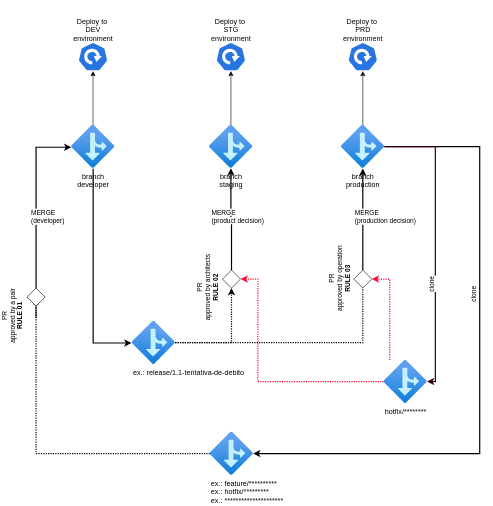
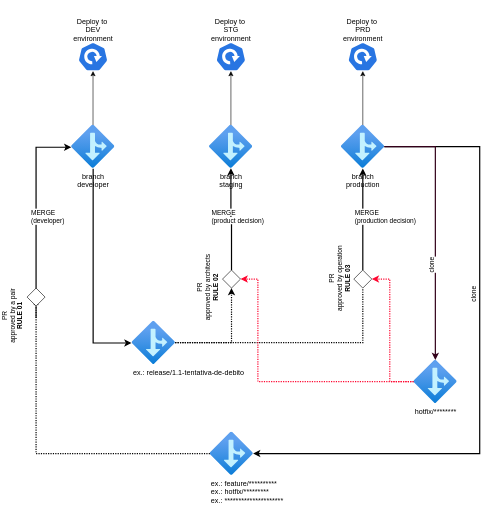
  <mxCell id="0" />
  <mxCell id="1" parent="0" />
  <mxCell id="2" value="" style="group" vertex="1" connectable="0" parent="1"><mxGeometry x="85" y="20" width="540" height="260" as="geometry" /></mxCell>
  <mxCell id="3" value="branch&lt;br&gt;staging" style="aspect=fixed;html=1;points=[];align=center;image;fontSize=12;image=img/lib/azure2/general/Branch.svg;" vertex="1" parent="2"><mxGeometry x="239" y="188" width="72" height="72" as="geometry" /></mxCell>
  <mxCell id="4" value="branch&lt;br&gt;developer" style="aspect=fixed;html=1;points=[];align=center;image;fontSize=12;image=img/lib/azure2/general/Branch.svg;verticalAlign=top;" vertex="1" parent="2"><mxGeometry x="9" y="188" width="72" height="72" as="geometry" /></mxCell>
  <mxCell id="5" value="branch&lt;br&gt;production" style="aspect=fixed;html=1;points=[];align=center;image;fontSize=12;image=img/lib/azure2/general/Branch.svg;" vertex="1" parent="2"><mxGeometry x="459" y="188" width="72" height="72" as="geometry" /></mxCell>
  <mxCell id="6" value="" style="sketch=0;html=1;dashed=0;whitespace=wrap;fillColor=#2875E2;strokeColor=#ffffff;points=[[0.005,0.63,0],[0.1,0.2,0],[0.9,0.2,0],[0.5,0,0],[0.995,0.63,0],[0.72,0.99,0],[0.5,1,0],[0.28,0.99,0]];shape=mxgraph.kubernetes.icon;prIcon=deploy" vertex="1" parent="2"><mxGeometry x="250" y="50" width="50" height="48" as="geometry" /></mxCell>
  <mxCell id="7" style="edgeStyle=orthogonalEdgeStyle;rounded=0;orthogonalLoop=1;jettySize=auto;html=1;entryX=0.5;entryY=1;entryDx=0;entryDy=0;entryPerimeter=0;" edge="1" parent="2" source="3" target="6"><mxGeometry relative="1" as="geometry" /></mxCell>
  <mxCell id="8" value="" style="sketch=0;html=1;dashed=0;whitespace=wrap;fillColor=#2875E2;strokeColor=#ffffff;points=[[0.005,0.63,0],[0.1,0.2,0],[0.9,0.2,0],[0.5,0,0],[0.995,0.63,0],[0.72,0.99,0],[0.5,1,0],[0.28,0.99,0]];shape=mxgraph.kubernetes.icon;prIcon=deploy" vertex="1" parent="2"><mxGeometry x="20" y="50" width="50" height="48" as="geometry" /></mxCell>
  <mxCell id="9" style="edgeStyle=orthogonalEdgeStyle;rounded=0;orthogonalLoop=1;jettySize=auto;html=1;entryX=0.5;entryY=1;entryDx=0;entryDy=0;entryPerimeter=0;" edge="1" parent="2" source="4" target="8"><mxGeometry relative="1" as="geometry" /></mxCell>
  <mxCell id="10" value="" style="sketch=0;html=1;dashed=0;whitespace=wrap;fillColor=#2875E2;strokeColor=#ffffff;points=[[0.005,0.63,0],[0.1,0.2,0],[0.9,0.2,0],[0.5,0,0],[0.995,0.63,0],[0.72,0.99,0],[0.5,1,0],[0.28,0.99,0]];shape=mxgraph.kubernetes.icon;prIcon=deploy" vertex="1" parent="2"><mxGeometry x="470" y="50" width="50" height="48" as="geometry" /></mxCell>
  <mxCell id="11" style="edgeStyle=orthogonalEdgeStyle;rounded=0;orthogonalLoop=1;jettySize=auto;html=1;entryX=0.5;entryY=1;entryDx=0;entryDy=0;entryPerimeter=0;" edge="1" parent="2" source="5" target="10"><mxGeometry relative="1" as="geometry" /></mxCell>
  <mxCell id="12" value="Deploy to&amp;nbsp;&lt;br&gt;DEV&lt;br&gt;environment" style="text;html=1;align=center;verticalAlign=middle;resizable=0;points=[];autosize=1;strokeColor=none;fillColor=none;" vertex="1" parent="2"><mxGeometry width="90" height="60" as="geometry" /></mxCell>
  <mxCell id="13" value="Deploy to&amp;nbsp;&lt;br&gt;STG&lt;br&gt;environment" style="text;html=1;align=center;verticalAlign=middle;resizable=0;points=[];autosize=1;strokeColor=none;fillColor=none;" vertex="1" parent="2"><mxGeometry x="230" width="90" height="60" as="geometry" /></mxCell>
  <mxCell id="14" value="Deploy to&amp;nbsp;&lt;br&gt;PRD&lt;br&gt;environment" style="text;html=1;align=center;verticalAlign=middle;resizable=0;points=[];autosize=1;strokeColor=none;fillColor=none;" vertex="1" parent="2"><mxGeometry x="450" width="90" height="60" as="geometry" /></mxCell>
  <mxCell id="15" style="edgeStyle=orthogonalEdgeStyle;rounded=0;orthogonalLoop=1;jettySize=auto;html=1;strokeWidth=2;" edge="1" parent="1" source="5" target="21"><mxGeometry relative="1" as="geometry"><mxPoint x="645" y="580" as="targetPoint" /><Array as="points"><mxPoint x="775" y="244" /><mxPoint x="775" y="756" /></Array></mxGeometry></mxCell>
  <mxCell id="16" value="clone&amp;nbsp;" style="edgeLabel;html=1;align=center;verticalAlign=middle;resizable=0;points=[];horizontal=0;" vertex="1" connectable="0" parent="15"><mxGeometry x="0.438" relative="1" as="geometry"><mxPoint x="73" y="-266" as="offset" /></mxGeometry></mxCell>
  <mxCell id="17" style="edgeStyle=orthogonalEdgeStyle;rounded=0;orthogonalLoop=1;jettySize=auto;html=1;startArrow=none;" edge="1" parent="1" source="27"><mxGeometry relative="1" as="geometry"><mxPoint x="35" y="500" as="targetPoint" /><Array as="points" /></mxGeometry></mxCell>
  <mxCell id="18" value="PR&lt;br&gt;approved by a pair&lt;br&gt;&lt;b&gt;RULE 01&lt;/b&gt;" style="edgeLabel;html=1;align=center;verticalAlign=middle;resizable=0;points=[];horizontal=0;" vertex="1" connectable="0" parent="17"><mxGeometry x="0.344" y="-1" relative="1" as="geometry"><mxPoint x="-41" y="11" as="offset" /></mxGeometry></mxCell>
  <mxCell id="19" style="edgeStyle=orthogonalEdgeStyle;rounded=0;orthogonalLoop=1;jettySize=auto;html=1;entryX=0.5;entryY=1.007;entryDx=0;entryDy=0;entryPerimeter=0;startArrow=none;strokeColor=default;strokeWidth=2;" edge="1" parent="1" source="31" target="5"><mxGeometry relative="1" as="geometry" /></mxCell>
  <mxCell id="20" value="PR&lt;br&gt;approved by operation&lt;b&gt;&lt;br&gt;RULE 03&lt;/b&gt;" style="edgeLabel;html=1;align=center;verticalAlign=top;resizable=0;points=[];horizontal=0;" vertex="1" connectable="0" parent="19"><mxGeometry x="0.476" y="-2" relative="1" as="geometry"><mxPoint x="-67" y="140" as="offset" /></mxGeometry></mxCell>
  <mxCell id="21" value="ex.: feature/**********&lt;br&gt;ex.: hotfix/*********&lt;br&gt;ex.: *********************" style="aspect=fixed;html=1;points=[];align=left;image;fontSize=12;image=img/lib/azure2/general/Branch.svg;" vertex="1" parent="1"><mxGeometry x="325" y="720" width="72" height="72" as="geometry" /></mxCell>
  <mxCell id="22" style="edgeStyle=orthogonalEdgeStyle;rounded=0;orthogonalLoop=1;jettySize=auto;html=1;entryX=0.5;entryY=1;entryDx=0;entryDy=0;strokeWidth=2;dashed=1;dashPattern=1 1;" edge="1" parent="1" source="23" target="30"><mxGeometry relative="1" as="geometry" /></mxCell>
  <mxCell id="23" value="ex.: release/1.1-tentativa-de-debito" style="aspect=fixed;html=1;points=[];align=left;image;fontSize=12;image=img/lib/azure2/general/Branch.svg;" vertex="1" parent="1"><mxGeometry x="195" y="535" width="72" height="72" as="geometry" /></mxCell>
  <mxCell id="24" style="edgeStyle=orthogonalEdgeStyle;rounded=0;orthogonalLoop=1;jettySize=auto;html=1;entryX=-0.003;entryY=0.515;entryDx=0;entryDy=0;entryPerimeter=0;exitX=0.5;exitY=0;exitDx=0;exitDy=0;strokeWidth=2;" edge="1" parent="1" target="4"><mxGeometry relative="1" as="geometry"><mxPoint x="35" y="500" as="sourcePoint" /><Array as="points"><mxPoint x="35" y="245" /></Array></mxGeometry></mxCell>
  <mxCell id="25" value="MERGE&lt;br&gt;(developer)" style="edgeLabel;html=1;align=left;verticalAlign=middle;resizable=0;points=[];" vertex="1" connectable="0" parent="24"><mxGeometry x="-0.231" y="2" relative="1" as="geometry"><mxPoint x="-8" y="-19" as="offset" /></mxGeometry></mxCell>
  <mxCell id="26" value="MERGE&lt;br&gt;(production decision)" style="edgeLabel;html=1;align=left;verticalAlign=middle;resizable=0;points=[];" vertex="1" connectable="0" parent="1"><mxGeometry x="565" y="360" as="geometry" /></mxCell>
  <mxCell id="27" value="" style="rhombus;whiteSpace=wrap;html=1;" vertex="1" parent="1"><mxGeometry x="20" y="480" width="30" height="30" as="geometry" /></mxCell>
  <mxCell id="28" value="" style="edgeStyle=orthogonalEdgeStyle;rounded=0;orthogonalLoop=1;jettySize=auto;html=1;entryX=0.5;entryY=1;entryDx=0;entryDy=0;endArrow=none;strokeWidth=2;dashed=1;dashPattern=1 1;" edge="1" parent="1" source="21" target="27"><mxGeometry relative="1" as="geometry"><mxPoint x="325" y="756.04" as="sourcePoint" /><mxPoint x="35" y="560" as="targetPoint" /><Array as="points"><mxPoint x="35" y="756" /></Array></mxGeometry></mxCell>
  <mxCell id="29" style="edgeStyle=orthogonalEdgeStyle;rounded=0;orthogonalLoop=1;jettySize=auto;html=1;strokeWidth=2;" edge="1" parent="1" source="30" target="3"><mxGeometry relative="1" as="geometry" /></mxCell>
  <mxCell id="30" value="" style="rhombus;whiteSpace=wrap;html=1;" vertex="1" parent="1"><mxGeometry x="346" y="450" width="30" height="30" as="geometry" /></mxCell>
  <mxCell id="31" value="" style="rhombus;whiteSpace=wrap;html=1;" vertex="1" parent="1"><mxGeometry x="565" y="450" width="30" height="30" as="geometry" /></mxCell>
  <mxCell id="32" value="" style="edgeStyle=orthogonalEdgeStyle;rounded=0;orthogonalLoop=1;jettySize=auto;html=1;entryX=0.5;entryY=1.007;entryDx=0;entryDy=0;entryPerimeter=0;endArrow=none;strokeWidth=2;dashed=1;dashPattern=1 1;" edge="1" parent="1" source="23" target="31"><mxGeometry relative="1" as="geometry"><mxPoint x="267" y="586.04" as="sourcePoint" /><mxPoint x="580" y="280.504" as="targetPoint" /></mxGeometry></mxCell>
  <mxCell id="33" value="&lt;meta charset=&quot;utf-8&quot;&gt;&lt;span style=&quot;color: rgb(0, 0, 0); font-family: Helvetica; font-size: 11px; font-style: normal; font-variant-ligatures: normal; font-variant-caps: normal; font-weight: 400; letter-spacing: normal; orphans: 2; text-align: center; text-indent: 0px; text-transform: none; widows: 2; word-spacing: 0px; -webkit-text-stroke-width: 0px; background-color: rgb(255, 255, 255); text-decoration-thickness: initial; text-decoration-style: initial; text-decoration-color: initial; float: none; display: inline !important;&quot;&gt;MERGE&lt;/span&gt;&lt;br style=&quot;color: rgb(0, 0, 0); font-family: Helvetica; font-size: 11px; font-style: normal; font-variant-ligatures: normal; font-variant-caps: normal; font-weight: 400; letter-spacing: normal; orphans: 2; text-align: center; text-indent: 0px; text-transform: none; widows: 2; word-spacing: 0px; -webkit-text-stroke-width: 0px; text-decoration-thickness: initial; text-decoration-style: initial; text-decoration-color: initial;&quot;&gt;&lt;span style=&quot;color: rgb(0, 0, 0); font-family: Helvetica; font-size: 11px; font-style: normal; font-variant-ligatures: normal; font-variant-caps: normal; font-weight: 400; letter-spacing: normal; orphans: 2; text-align: center; text-indent: 0px; text-transform: none; widows: 2; word-spacing: 0px; -webkit-text-stroke-width: 0px; background-color: rgb(255, 255, 255); text-decoration-thickness: initial; text-decoration-style: initial; text-decoration-color: initial; float: none; display: inline !important;&quot;&gt;(product decision)&lt;/span&gt;" style="text;whiteSpace=wrap;html=1;" vertex="1" parent="1"><mxGeometry x="326" y="340" width="120" height="50" as="geometry" /></mxCell>
  <mxCell id="34" value="PR&lt;br&gt;approved by architects&lt;b&gt;&lt;br&gt;RULE 02&lt;/b&gt;" style="edgeLabel;html=1;align=center;verticalAlign=top;resizable=0;points=[];horizontal=0;" vertex="1" connectable="0" parent="1"><mxGeometry x="295" y="480" as="geometry" /></mxCell>
  <mxCell id="35" style="edgeStyle=orthogonalEdgeStyle;rounded=0;orthogonalLoop=1;jettySize=auto;html=1;entryX=-0.011;entryY=0.508;entryDx=0;entryDy=0;entryPerimeter=0;strokeWidth=2;exitX=0.503;exitY=1.014;exitDx=0;exitDy=0;exitPerimeter=0;" edge="1" parent="1" source="4" target="23"><mxGeometry relative="1" as="geometry" /></mxCell>
  <mxCell id="36" style="edgeStyle=orthogonalEdgeStyle;rounded=0;orthogonalLoop=1;jettySize=auto;html=1;entryX=1;entryY=0.5;entryDx=0;entryDy=0;strokeColor=#FF052F;strokeWidth=2;dashed=1;dashPattern=1 1;" edge="1" parent="1" source="38" target="31"><mxGeometry relative="1" as="geometry"><Array as="points"><mxPoint x="625" y="636" /><mxPoint x="625" y="465" /></Array></mxGeometry></mxCell>
  <mxCell id="37" style="edgeStyle=orthogonalEdgeStyle;rounded=0;orthogonalLoop=1;jettySize=auto;html=1;entryX=1;entryY=0.5;entryDx=0;entryDy=0;strokeColor=#FF052F;strokeWidth=2;dashed=1;dashPattern=1 1;" edge="1" parent="1" source="38" target="30"><mxGeometry relative="1" as="geometry"><Array as="points"><mxPoint x="405" y="636" /><mxPoint x="405" y="465" /></Array></mxGeometry></mxCell>
- <mxCell id="38" value="hotfix/********" style="aspect=fixed;html=1;points=[];align=left;image;fontSize=12;image=img/lib/azure2/general/Branch.svg;" vertex="1" parent="1"><mxGeometry x="615" y="600" width="72" height="72" as="geometry" /></mxCell>
+ <mxCell id="38" value="hotfix/********" style="aspect=fixed;html=1;points=[];align=left;image;fontSize=12;image=img/lib/azure2/general/Branch.svg;" vertex="1" parent="1"><mxGeometry x="665" y="600" width="72" height="72" as="geometry" /></mxCell>
  <mxCell id="39" style="edgeStyle=orthogonalEdgeStyle;rounded=0;orthogonalLoop=1;jettySize=auto;html=1;strokeColor=#33001A;strokeWidth=2;fillColor=#ffe6cc;" edge="1" parent="1" source="5" target="38"><mxGeometry relative="1" as="geometry"><Array as="points"><mxPoint x="701" y="244" /></Array></mxGeometry></mxCell>
  <mxCell id="40" value="clone" style="edgeLabel;html=1;align=center;verticalAlign=middle;resizable=0;points=[];horizontal=0;" vertex="1" connectable="0" parent="39"><mxGeometry x="0.286" relative="1" as="geometry"><mxPoint x="-6" as="offset" /></mxGeometry></mxCell>
